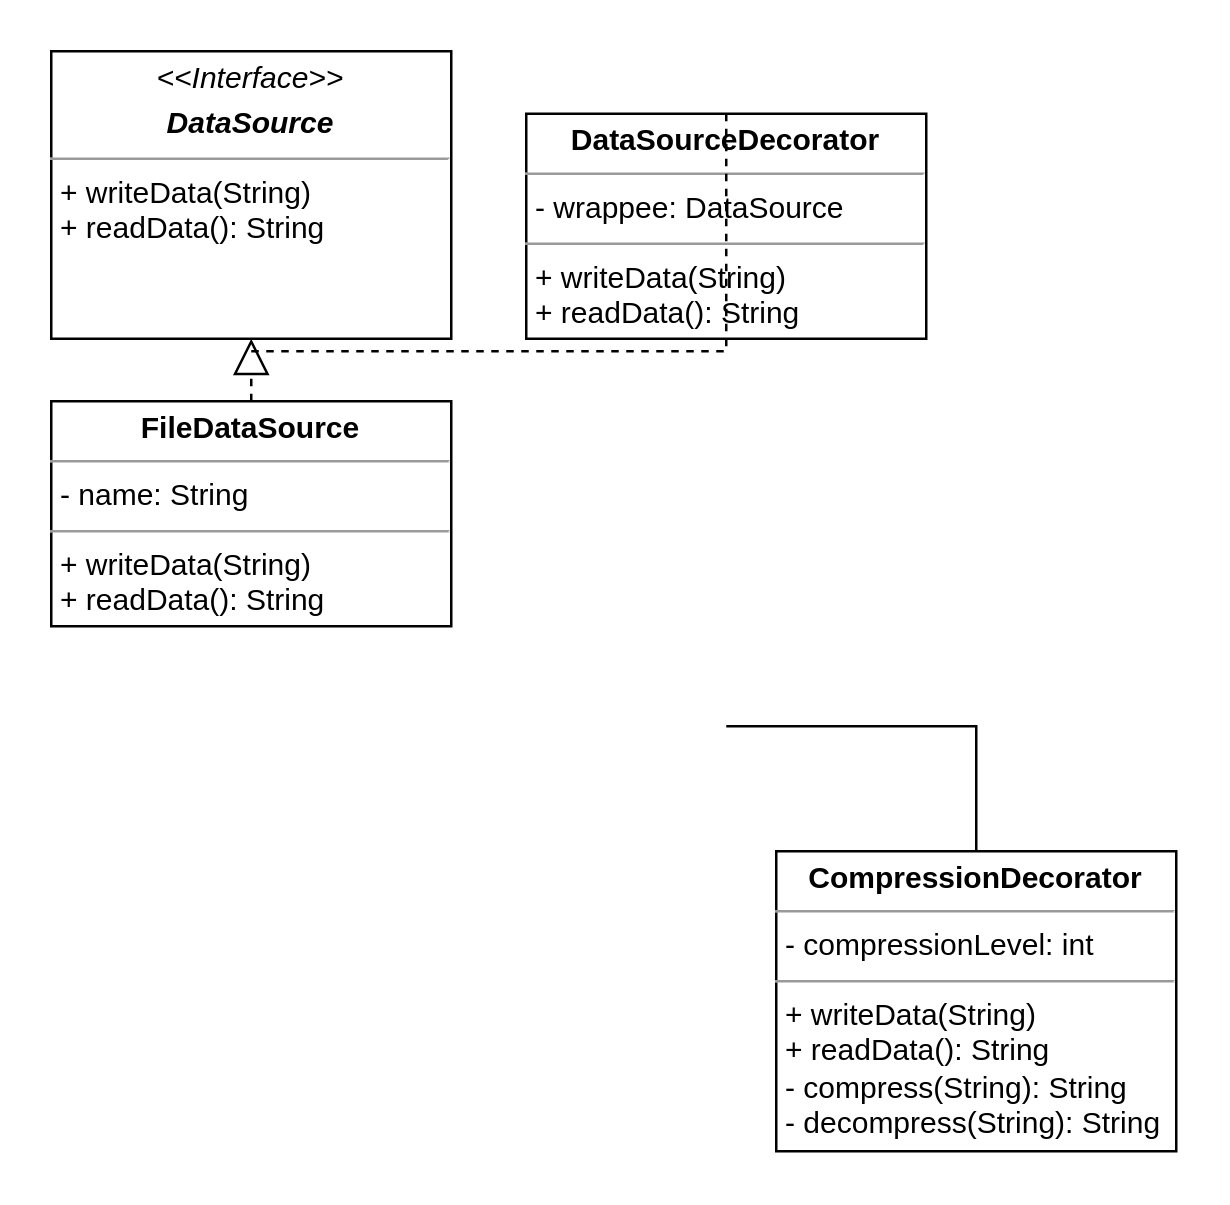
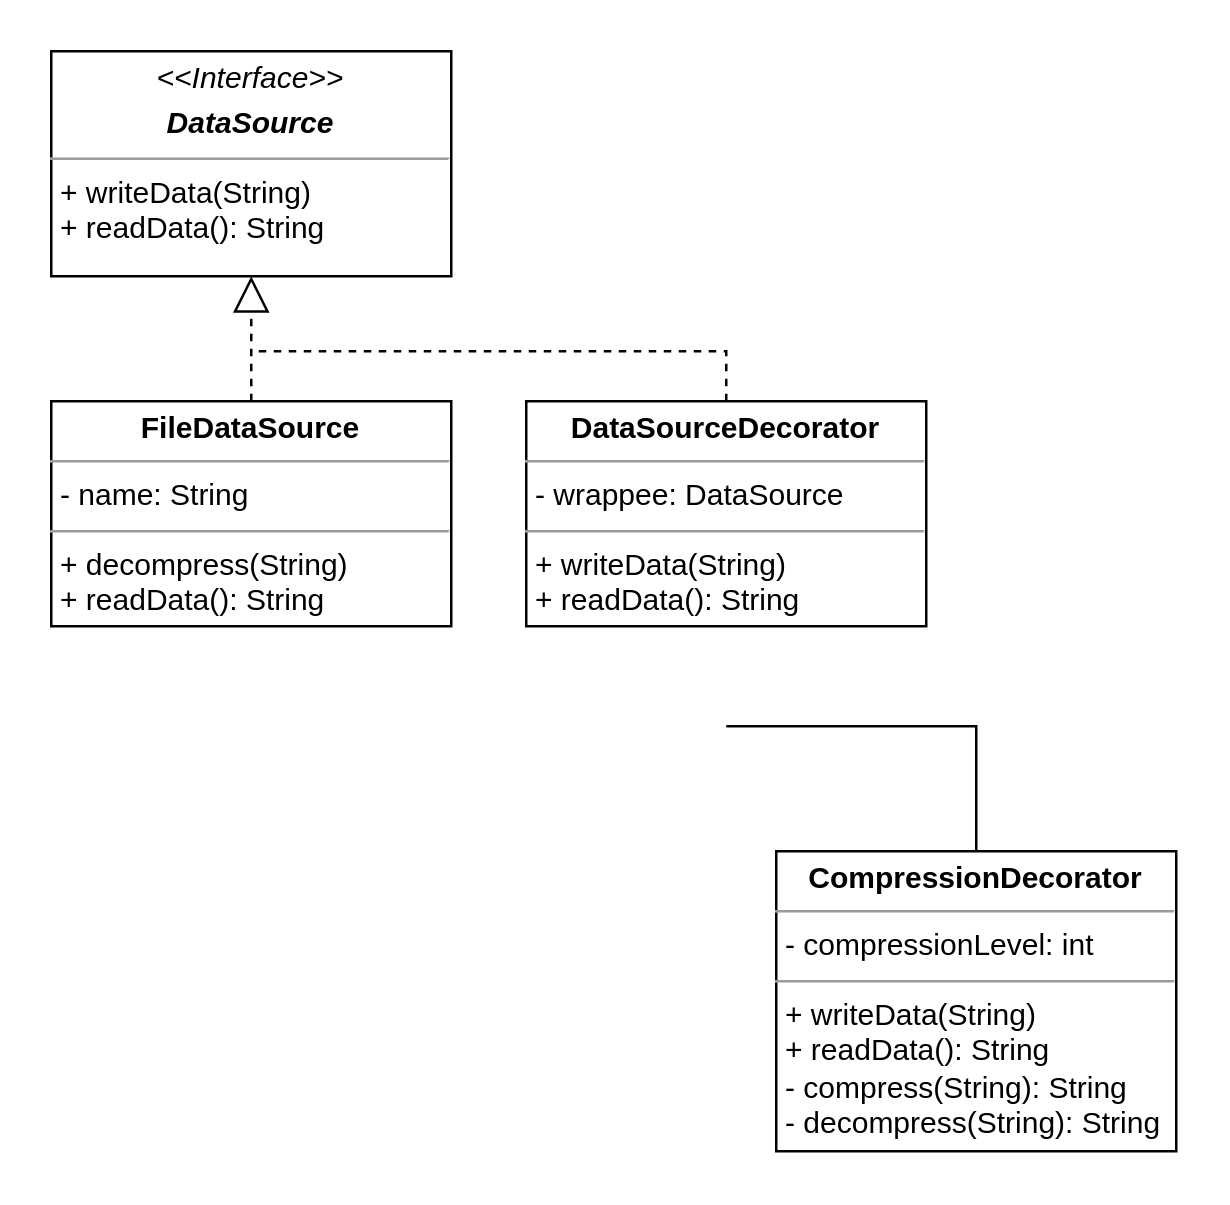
  <mxCell id="0" />
  <mxCell id="1" parent="0" />
- <mxCell id="2" value="&lt;p style=&quot;margin:0px;margin-top:4px;text-align:center;&quot;&gt;&lt;i&gt;&amp;lt;&amp;lt;Interface&amp;gt;&amp;gt;&lt;/i&gt;&lt;br&gt;&lt;/p&gt;&lt;p style=&quot;margin:0px;margin-top:4px;text-align:center;&quot;&gt;&lt;i&gt;&lt;b&gt;DataSource&lt;/b&gt;&lt;/i&gt;&lt;/p&gt;&lt;hr size=&quot;1&quot;&gt;&lt;p style=&quot;margin:0px;margin-left:4px;&quot;&gt;+ writeData(String)&lt;br&gt;+ readData(): String&lt;/p&gt;" style="verticalAlign=top;align=left;overflow=fill;fontSize=12;fontFamily=Helvetica;html=1;" vertex="1" parent="1"><mxGeometry x="20" y="20" width="160" height="115" as="geometry" /></mxCell>
- <mxCell id="3" value="&lt;p style=&quot;margin:0px;margin-top:4px;text-align:center;&quot;&gt;&lt;b&gt;FileDataSource&lt;/b&gt;&lt;/p&gt;&lt;hr size=&quot;1&quot;&gt;&lt;p style=&quot;margin:0px;margin-left:4px;&quot;&gt;- name: String&lt;/p&gt;&lt;hr size=&quot;1&quot;&gt;&lt;p style=&quot;border-color: var(--border-color); margin: 0px 0px 0px 4px;&quot;&gt;+ writeData(String)&lt;br style=&quot;border-color: var(--border-color);&quot;&gt;+ readData(): String&lt;/p&gt;" style="verticalAlign=top;align=left;overflow=fill;fontSize=12;fontFamily=Helvetica;html=1;" vertex="1" parent="1"><mxGeometry x="20" y="160" width="160" height="90" as="geometry" /></mxCell>
- <mxCell id="4" value="&lt;p style=&quot;margin:0px;margin-top:4px;text-align:center;&quot;&gt;&lt;b&gt;DataSourceDecorator&lt;/b&gt;&lt;/p&gt;&lt;hr size=&quot;1&quot;&gt;&lt;p style=&quot;margin:0px;margin-left:4px;&quot;&gt;- wrappee: DataSource&lt;/p&gt;&lt;hr size=&quot;1&quot;&gt;&lt;p style=&quot;border-color: var(--border-color); margin: 0px 0px 0px 4px;&quot;&gt;+ writeData(String)&lt;br style=&quot;border-color: var(--border-color);&quot;&gt;+ readData(): String&lt;/p&gt;" style="verticalAlign=top;align=left;overflow=fill;fontSize=12;fontFamily=Helvetica;html=1;" vertex="1" parent="1"><mxGeometry x="210" y="45" width="160" height="90" as="geometry" /></mxCell>
+ <mxCell id="2" value="&lt;p style=&quot;margin:0px;margin-top:4px;text-align:center;&quot;&gt;&lt;i&gt;&amp;lt;&amp;lt;Interface&amp;gt;&amp;gt;&lt;/i&gt;&lt;br&gt;&lt;/p&gt;&lt;p style=&quot;margin:0px;margin-top:4px;text-align:center;&quot;&gt;&lt;i&gt;&lt;b&gt;DataSource&lt;/b&gt;&lt;/i&gt;&lt;/p&gt;&lt;hr size=&quot;1&quot;&gt;&lt;p style=&quot;margin:0px;margin-left:4px;&quot;&gt;+ writeData(String)&lt;br&gt;+ readData(): String&lt;/p&gt;" style="verticalAlign=top;align=left;overflow=fill;fontSize=12;fontFamily=Helvetica;html=1;" vertex="1" parent="1"><mxGeometry x="20" y="20" width="160" height="90" as="geometry" /></mxCell>
+ <mxCell id="3" value="&lt;p style=&quot;margin:0px;margin-top:4px;text-align:center;&quot;&gt;&lt;b&gt;FileDataSource&lt;/b&gt;&lt;/p&gt;&lt;hr size=&quot;1&quot;&gt;&lt;p style=&quot;margin:0px;margin-left:4px;&quot;&gt;- name: String&lt;/p&gt;&lt;hr size=&quot;1&quot;&gt;&lt;p style=&quot;border-color: var(--border-color); margin: 0px 0px 0px 4px;&quot;&gt;+ decompress(String)&lt;br style=&quot;border-color: var(--border-color);&quot;&gt;+ readData(): String&lt;/p&gt;" style="verticalAlign=top;align=left;overflow=fill;fontSize=12;fontFamily=Helvetica;html=1;" vertex="1" parent="1"><mxGeometry x="20" y="160" width="160" height="90" as="geometry" /></mxCell>
+ <mxCell id="4" value="&lt;p style=&quot;margin:0px;margin-top:4px;text-align:center;&quot;&gt;&lt;b&gt;DataSourceDecorator&lt;/b&gt;&lt;/p&gt;&lt;hr size=&quot;1&quot;&gt;&lt;p style=&quot;margin:0px;margin-left:4px;&quot;&gt;- wrappee: DataSource&lt;/p&gt;&lt;hr size=&quot;1&quot;&gt;&lt;p style=&quot;border-color: var(--border-color); margin: 0px 0px 0px 4px;&quot;&gt;+ writeData(String)&lt;br style=&quot;border-color: var(--border-color);&quot;&gt;+ readData(): String&lt;/p&gt;" style="verticalAlign=top;align=left;overflow=fill;fontSize=12;fontFamily=Helvetica;html=1;" vertex="1" parent="1"><mxGeometry x="210" y="160" width="160" height="90" as="geometry" /></mxCell>
  <mxCell id="5" value="&lt;p style=&quot;margin:0px;margin-top:4px;text-align:center;&quot;&gt;&lt;b&gt;CompressionDecorator&lt;/b&gt;&lt;/p&gt;&lt;hr size=&quot;1&quot;&gt;&lt;p style=&quot;margin:0px;margin-left:4px;&quot;&gt;- compressionLevel: int&lt;/p&gt;&lt;hr size=&quot;1&quot;&gt;&lt;p style=&quot;border-color: var(--border-color); margin: 0px 0px 0px 4px;&quot;&gt;+ writeData(String)&lt;br style=&quot;border-color: var(--border-color);&quot;&gt;+ readData(): String&lt;/p&gt;&lt;p style=&quot;border-color: var(--border-color); margin: 0px 0px 0px 4px;&quot;&gt;- compress(String): String&lt;/p&gt;&lt;p style=&quot;border-color: var(--border-color); margin: 0px 0px 0px 4px;&quot;&gt;- decompress(String): String&lt;/p&gt;" style="verticalAlign=top;align=left;overflow=fill;fontSize=12;fontFamily=Helvetica;html=1;" vertex="1" parent="1"><mxGeometry x="310" y="340" width="160" height="120" as="geometry" /></mxCell>
  <mxCell id="6" value="" style="endArrow=block;dashed=1;endFill=0;endSize=12;html=1;rounded=0;entryX=0.5;entryY=1;entryDx=0;entryDy=0;exitX=0.5;exitY=0;exitDx=0;exitDy=0;" edge="1" parent="1" source="3" target="2"><mxGeometry width="160" relative="1" as="geometry"><mxPoint x="200" y="220" as="sourcePoint" /><mxPoint x="360" y="220" as="targetPoint" /></mxGeometry></mxCell>
  <mxCell id="7" value="" style="endArrow=none;dashed=1;html=1;rounded=0;exitX=0.5;exitY=0;exitDx=0;exitDy=0;" edge="1" parent="1" source="4"><mxGeometry width="50" height="50" relative="1" as="geometry"><mxPoint x="290" y="140" as="sourcePoint" /><mxPoint x="100" y="140" as="targetPoint" /><Array as="points"><mxPoint x="290" y="140" /></Array></mxGeometry></mxCell>
  <mxCell id="8" value="" style="endArrow=none;html=1;rounded=0;exitX=0.5;exitY=0;exitDx=0;exitDy=0;" edge="1" parent="1" source="5"><mxGeometry width="50" height="50" relative="1" as="geometry"><mxPoint x="390" y="310" as="sourcePoint" /><mxPoint x="290" y="290" as="targetPoint" /><Array as="points"><mxPoint x="390" y="290" /></Array></mxGeometry></mxCell>
